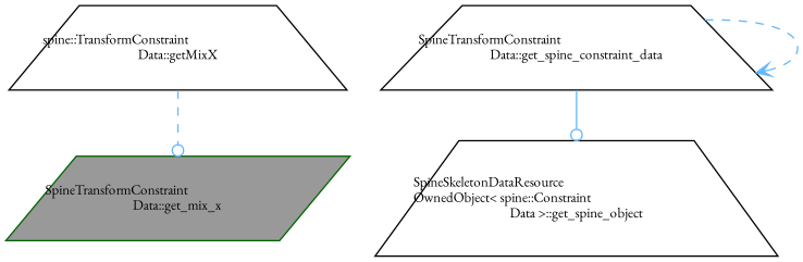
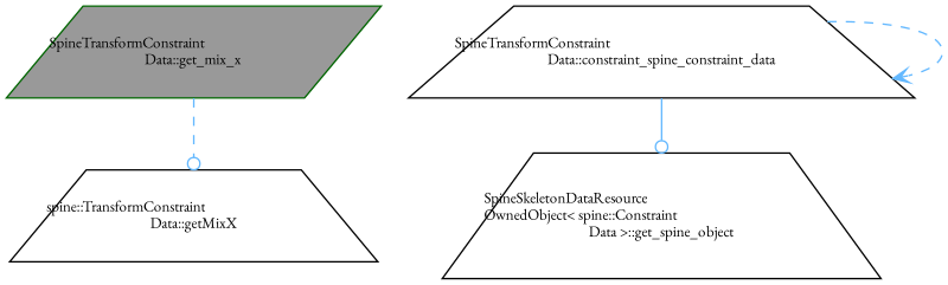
  digraph {
    fontname="EB Garamond"
    rankdir=TB
    node [color=black fillcolor=white fontname="EB Garamond" fontsize=10 shape=trapezium style=filled]
    edge [arrowhead=odot color=steelblue1 fontname="EB Garamond" fontsize=10 labelfontname=Helvetica labelfontsize=10 style=dashed]
    n1 [color=darkgreen fillcolor=grey60 fontcolor=black height=0.2 label="SpineTransformConstraint\lData::get_mix_x" shape=parallelogram width=0.4]
    n2 [height=0.2 label="spine::TransformConstraint\lData::getMixX" width=0.4]
-   n3 [height=0.2 label="SpineTransformConstraint\lData::get_spine_constraint_data" width=0.4]
+   n3 [height=0.2 label="SpineTransformConstraint\lData::constraint_spine_constraint_data" width=0.4]
    n4 [height=0.2 label="SpineSkeletonDataResource\lOwnedObject\< spine::Constraint\lData \>::get_spine_object" width=0.4]
-   n2 -> n1
+   n1 -> n2
    n3 -> n3 [arrowhead=vee]
    n3 -> n4 [style=solid]
  }
